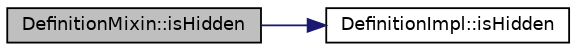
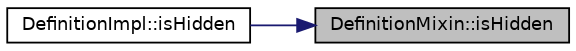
  digraph {
    rankdir=LR
    node [color=black fontname=Helvetica fontsize=10 shape=record style=filled]
    n1 [fillcolor=grey75 fontcolor=black height=0.2 label="DefinitionMixin::isHidden" width=0.4]
    n2 [fillcolor=white height=0.2 label="DefinitionImpl::isHidden" width=0.4]
-   n1 -> n2 [color=midnightblue fontname=Helvetica fontsize=10 labelfontname=Helvetica labelfontsize=10 style=solid]
+   n2 -> n1 [color=midnightblue fontname=Helvetica fontsize=10 labelfontname=Helvetica labelfontsize=10 style=solid]
  }
